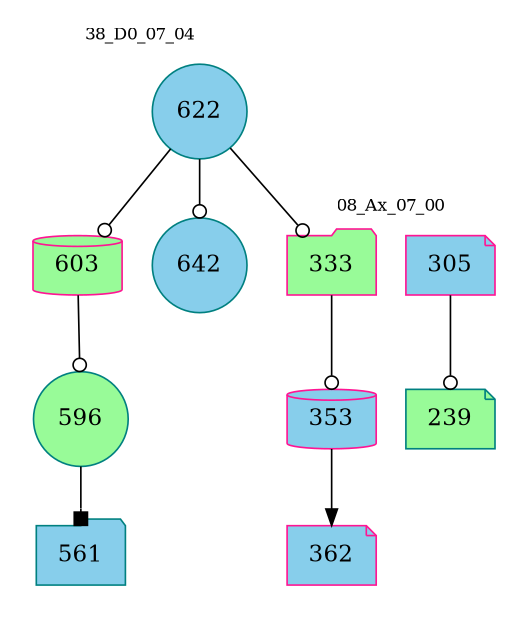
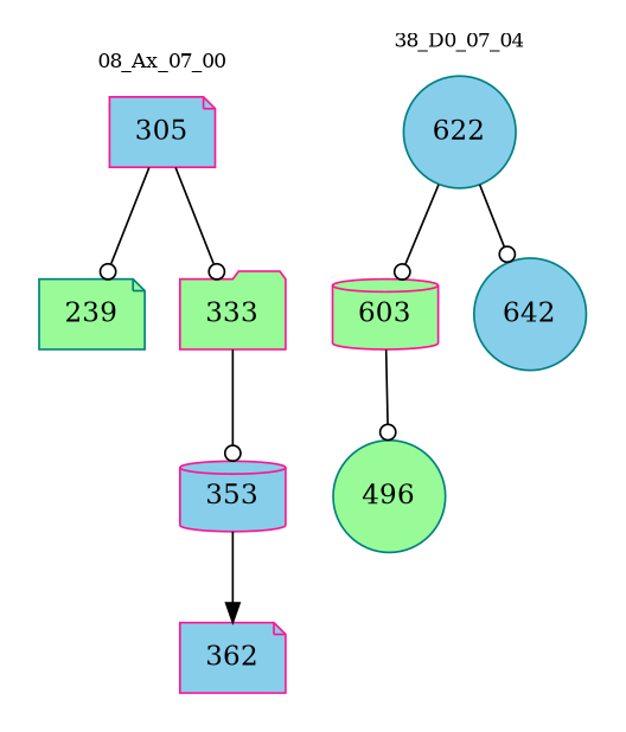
  digraph {
    node [color=deeppink fillcolor=skyblue shape=note style=filled]
    edge [arrowhead=odot color=black]
    n1 [label=305]
    n2 [color=teal fillcolor=palegreen label=239]
    n3 [fillcolor=palegreen label=333 shape=folder]
    n4 [label=353 shape=cylinder]
    n5 [label=362]
    n6 [color=teal label=622 shape=circle]
    n7 [fillcolor=palegreen label=603 shape=cylinder]
    n8 [color=teal label=642 shape=circle]
-   n9 [color=teal fillcolor=palegreen label=596 shape=circle]
-   n10 [color=teal label=561 shape=folder]
+   n9 [color=teal fillcolor=palegreen label=496 shape=circle]
    subgraph cluster_1 {
      color=white
      fontsize=10
      label="08_Ax_07_00"
      n1
      n2
      n3
      n4
      n5
    }
    subgraph cluster_2 {
      color=white
      fontsize=10
      label="38_D0_07_04"
      n6
      n7
      n8
      n9
-     n10
    }
    n1 -> n2
-   n6 -> n3
+   n1 -> n3
    n3 -> n4
    n4 -> n5 [arrowhead=normal]
    n6 -> n7
    n6 -> n8
    n7 -> n9
-   n9 -> n10 [arrowhead=box]
  }
